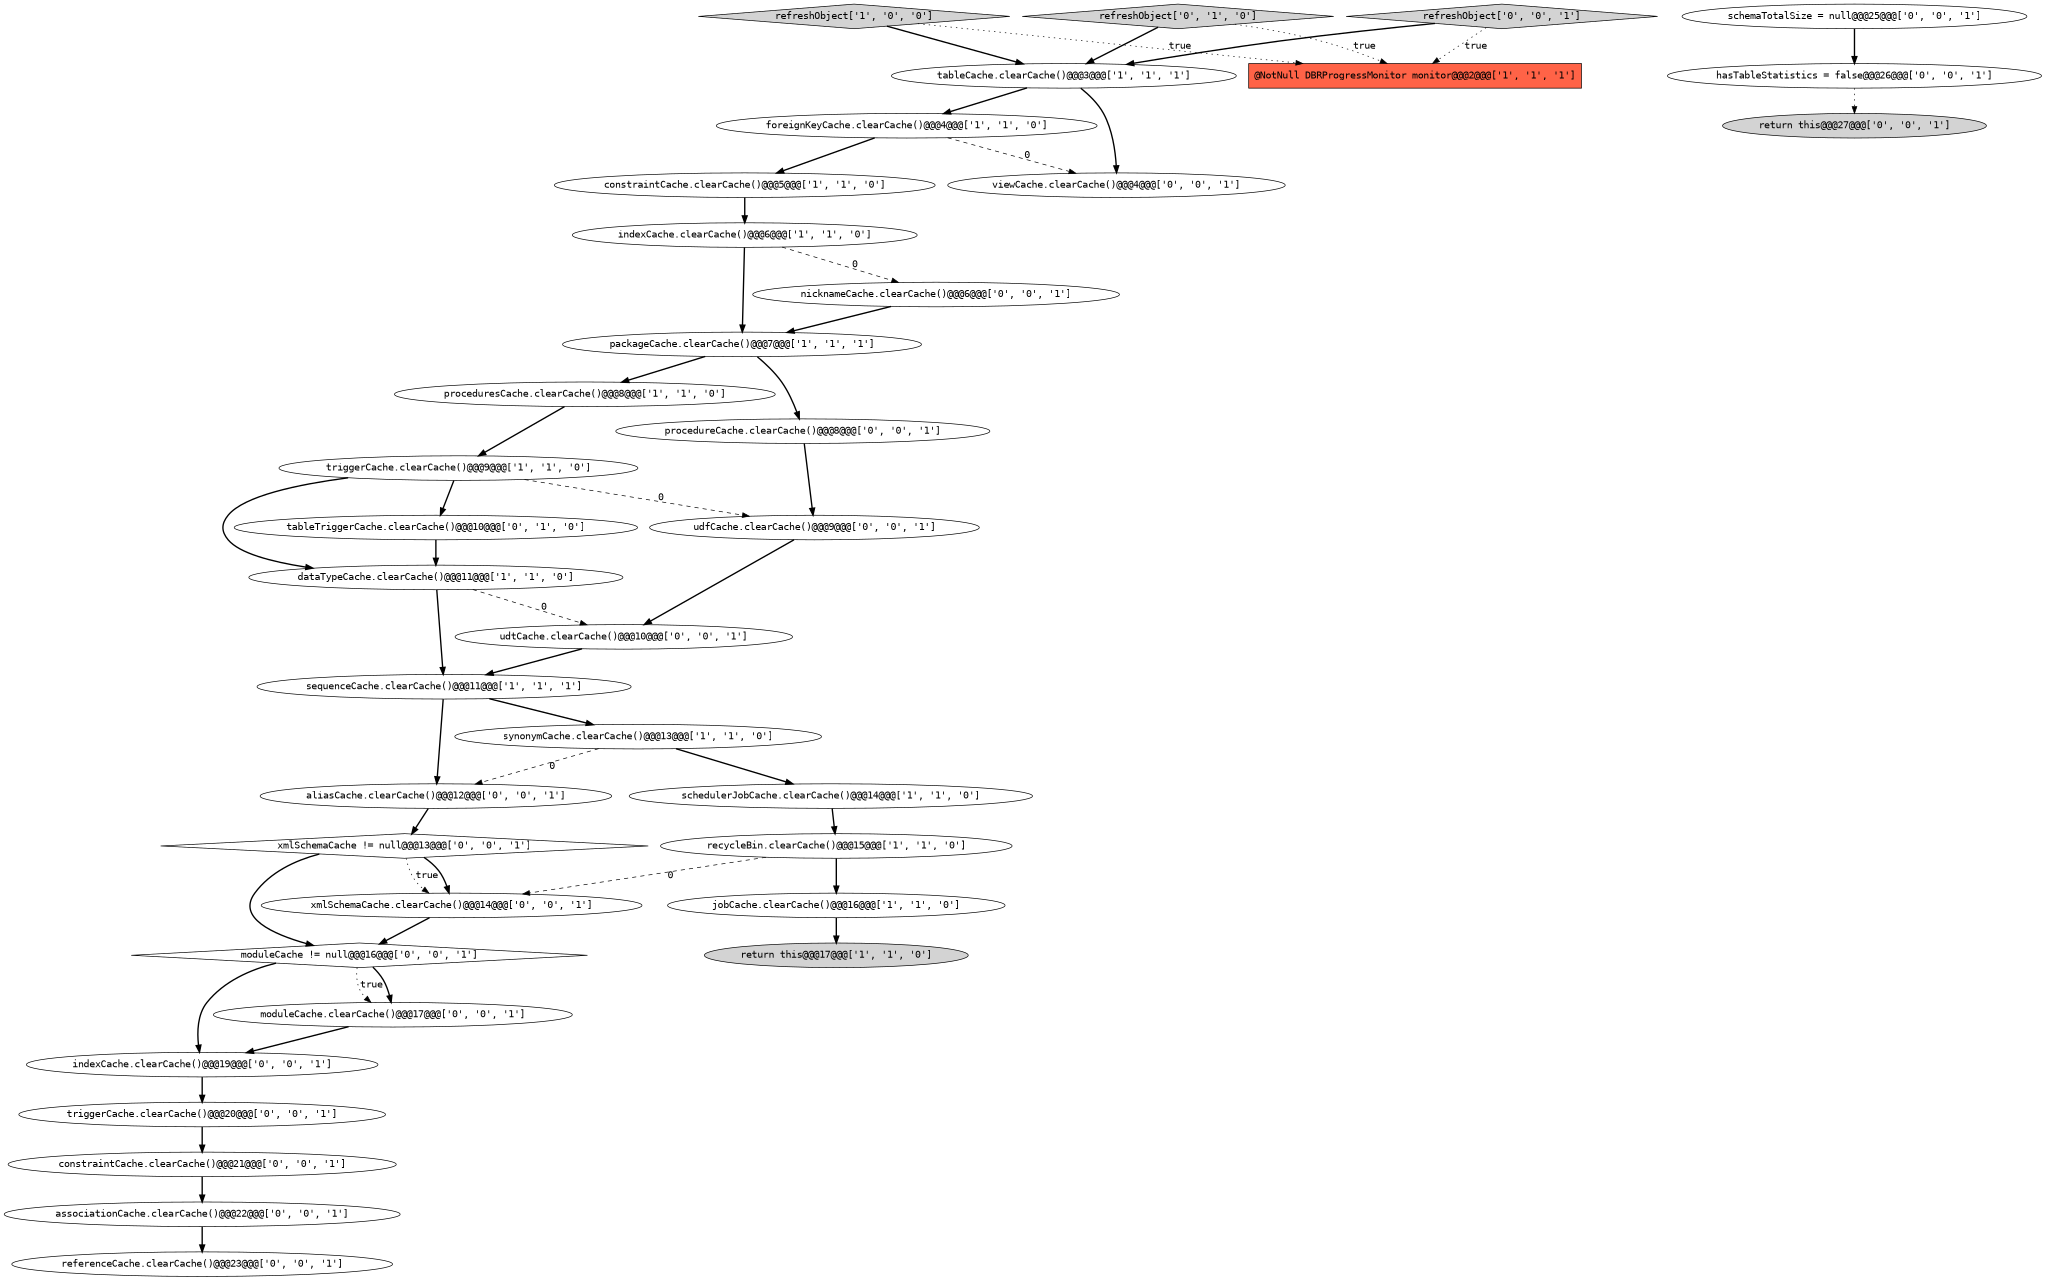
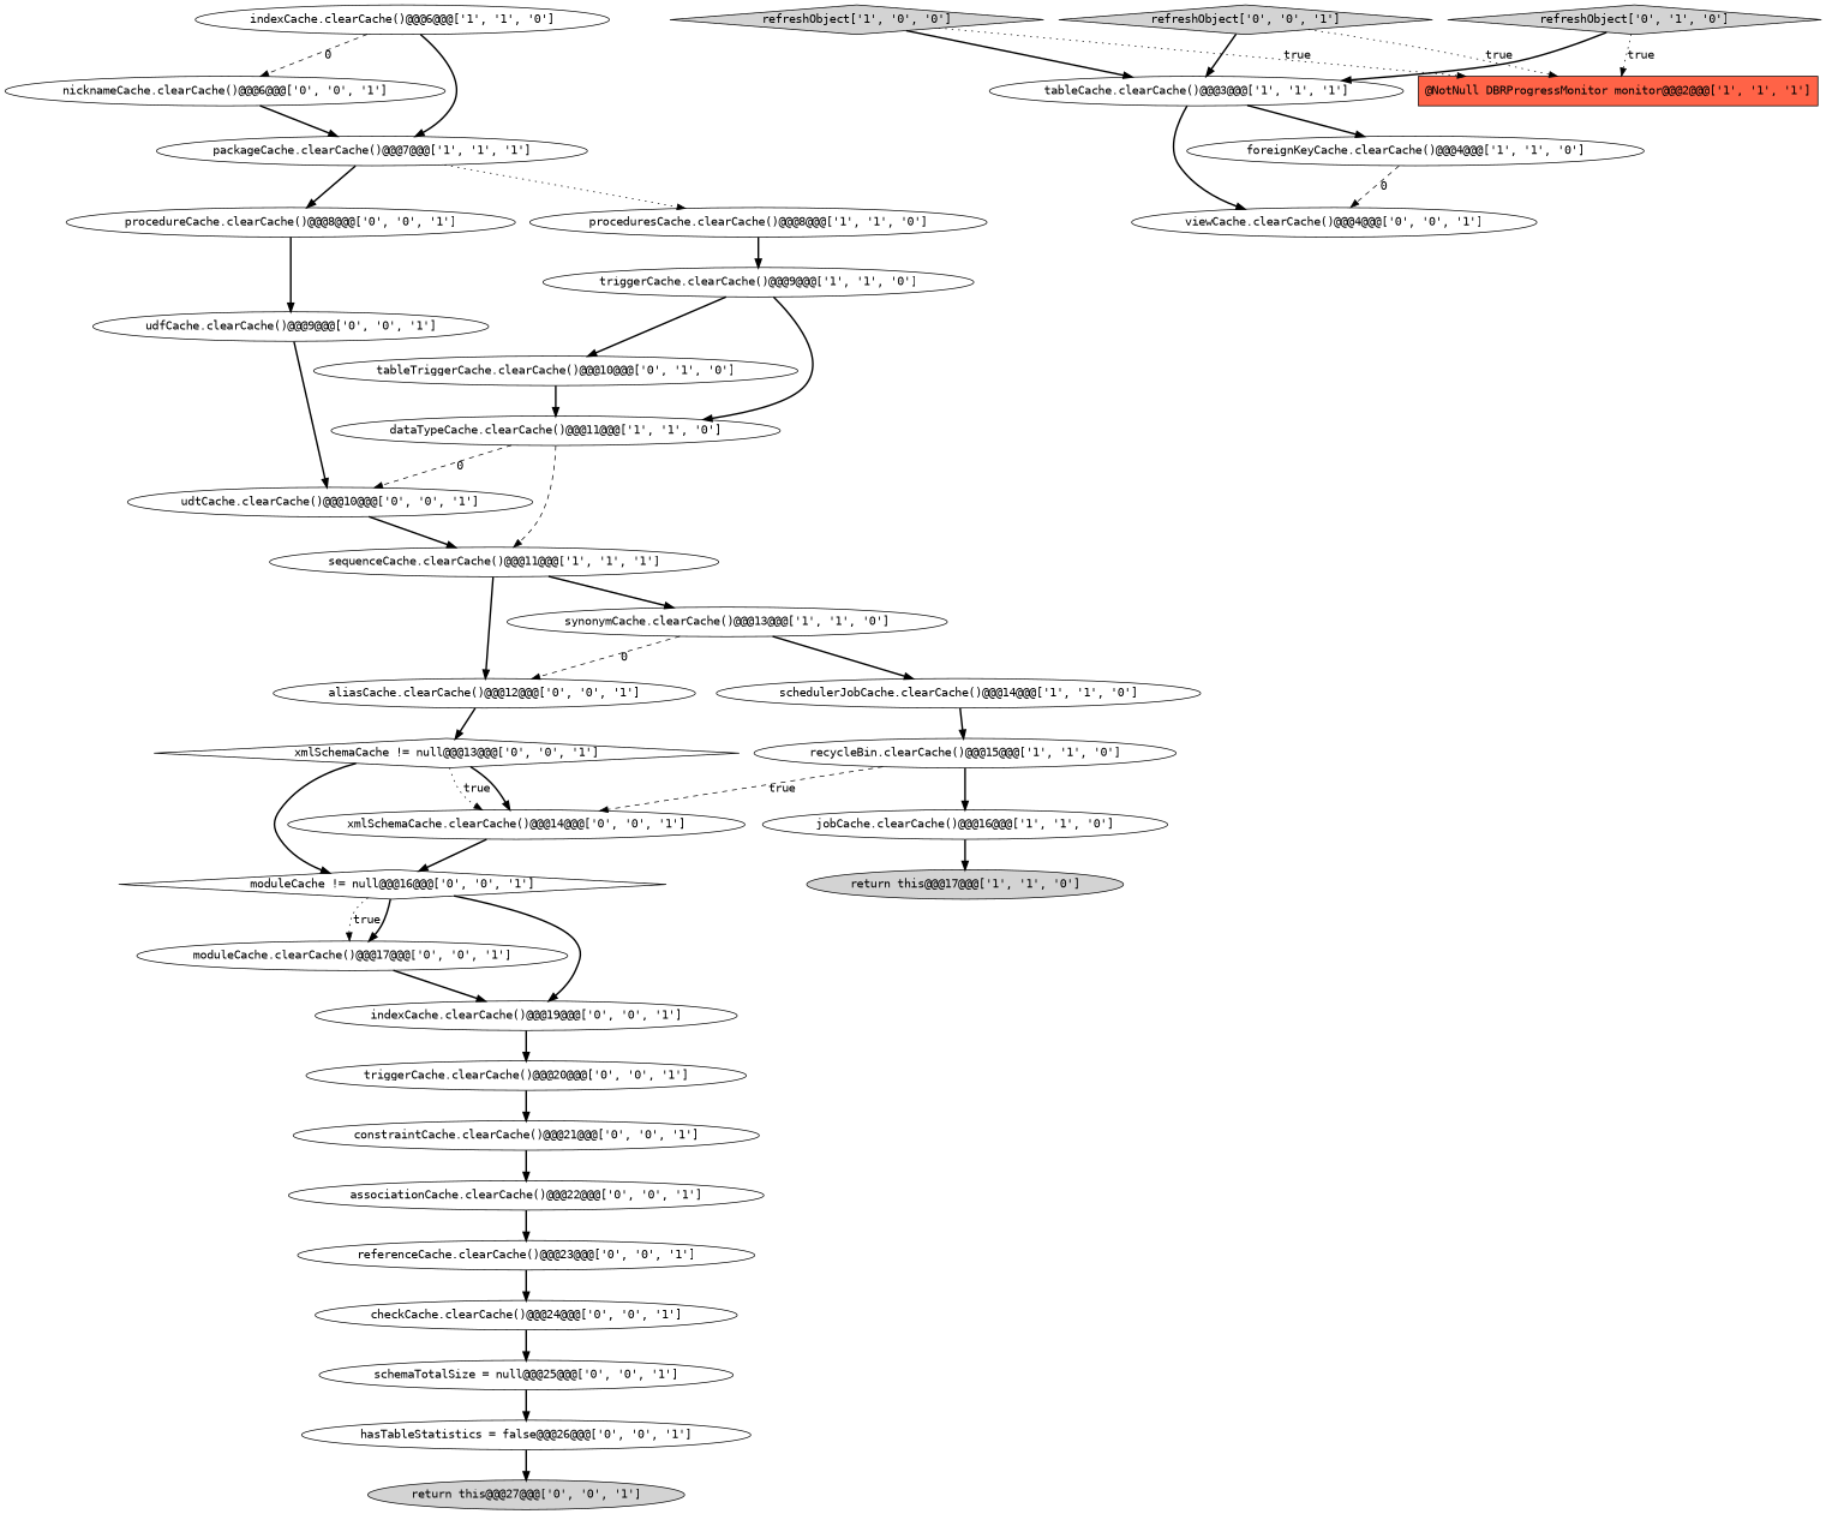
  digraph {
    fontname="DejaVu Sans Mono"
    node [fillcolor=white fontname="DejaVu Sans Mono" shape=ellipse style=filled]
    edge [fontname="DejaVu Sans Mono" style=bold]
    n1 [label="dataTypeCache.clearCache()@@@11@@@['1', '1', '0']"]
    n2 [label="sequenceCache.clearCache()@@@11@@@['1', '1', '1']"]
    n3 [label="udtCache.clearCache()@@@10@@@['0', '0', '1']"]
    n4 [label="aliasCache.clearCache()@@@12@@@['0', '0', '1']"]
    n5 [label="synonymCache.clearCache()@@@13@@@['1', '1', '0']"]
    n6 [label="jobCache.clearCache()@@@16@@@['1', '1', '0']"]
    n7 [fillcolor=lightgray label="return this@@@17@@@['1', '1', '0']"]
    n8 [label="xmlSchemaCache != null@@@13@@@['0', '0', '1']" shape=diamond]
    n9 [label="xmlSchemaCache.clearCache()@@@14@@@['0', '0', '1']"]
    n10 [label="moduleCache != null@@@16@@@['0', '0', '1']" shape=diamond]
    n11 [fillcolor=tomato label="@NotNull DBRProgressMonitor monitor@@@2@@@['1', '1', '1']" shape=box]
    n12 [label="procedureCache.clearCache()@@@8@@@['0', '0', '1']"]
    n13 [label="udfCache.clearCache()@@@9@@@['0', '0', '1']"]
    n14 [label="indexCache.clearCache()@@@6@@@['1', '1', '0']"]
    n15 [label="nicknameCache.clearCache()@@@6@@@['0', '0', '1']"]
    n16 [label="packageCache.clearCache()@@@7@@@['1', '1', '1']"]
    n17 [label="proceduresCache.clearCache()@@@8@@@['1', '1', '0']"]
    n18 [label="triggerCache.clearCache()@@@9@@@['1', '1', '0']"]
    n19 [label="tableTriggerCache.clearCache()@@@10@@@['0', '1', '0']"]
    n20 [fillcolor=lightgray label="return this@@@27@@@['0', '0', '1']"]
    n21 [label="tableCache.clearCache()@@@3@@@['1', '1', '1']"]
    n22 [label="viewCache.clearCache()@@@4@@@['0', '0', '1']"]
    n23 [label="foreignKeyCache.clearCache()@@@4@@@['1', '1', '0']"]
-   n24 [label="constraintCache.clearCache()@@@5@@@['1', '1', '0']"]
    n25 [label="hasTableStatistics = false@@@26@@@['0', '0', '1']"]
    n26 [label="recycleBin.clearCache()@@@15@@@['1', '1', '0']"]
    n27 [label="constraintCache.clearCache()@@@21@@@['0', '0', '1']"]
    n28 [label="associationCache.clearCache()@@@22@@@['0', '0', '1']"]
    n29 [label="referenceCache.clearCache()@@@23@@@['0', '0', '1']"]
+   n30 [label="checkCache.clearCache()@@@24@@@['0', '0', '1']"]
    n31 [label="moduleCache.clearCache()@@@17@@@['0', '0', '1']"]
    n32 [label="indexCache.clearCache()@@@19@@@['0', '0', '1']"]
    n33 [fillcolor=lightgray label="refreshObject['1', '0', '0']" shape=diamond]
    n34 [label="triggerCache.clearCache()@@@20@@@['0', '0', '1']"]
    n35 [label="schedulerJobCache.clearCache()@@@14@@@['1', '1', '0']"]
    n36 [label="schemaTotalSize = null@@@25@@@['0', '0', '1']"]
    n37 [fillcolor=lightgray label="refreshObject['0', '1', '0']" shape=diamond]
    n38 [fillcolor=lightgray label="refreshObject['0', '0', '1']" shape=diamond]
-   n1 -> n2
+   n1 -> n2 [style=dashed]
    n1 -> n3 [label=0 style=dashed]
    n2 -> n4
    n2 -> n5
    n3 -> n2
    n4 -> n8
    n5 -> n4 [label=0 style=dashed]
    n5 -> n35
    n6 -> n7
    n8 -> n9 [label=true style=dotted]
    n8 -> n9
    n8 -> n10
    n9 -> n10
    n10 -> n31 [label=true style=dotted]
    n10 -> n31
    n10 -> n32
    n12 -> n13
    n13 -> n3
    n14 -> n15 [label=0 style=dashed]
    n14 -> n16
    n15 -> n16
    n16 -> n12
-   n16 -> n17
+   n16 -> n17 [style=dotted]
    n17 -> n18
    n18 -> n1
-   n18 -> n13 [label=0 style=dashed]
    n18 -> n19
    n19 -> n1
    n21 -> n22
    n21 -> n23
    n23 -> n22 [label=0 style=dashed]
-   n23 -> n24
-   n24 -> n14
-   n25 -> n20 [style=dotted]
+   n25 -> n20
    n26 -> n6
-   n26 -> n9 [label=0 style=dashed]
+   n26 -> n9 [label=true style=dashed]
    n27 -> n28
    n28 -> n29
+   n29 -> n30
+   n30 -> n36
    n31 -> n32
    n32 -> n34
    n33 -> n11 [label=true style=dotted]
    n33 -> n21
    n34 -> n27
    n35 -> n26
    n36 -> n25
    n37 -> n11 [label=true style=dotted]
    n37 -> n21
    n38 -> n11 [label=true style=dotted]
    n38 -> n21
  }
